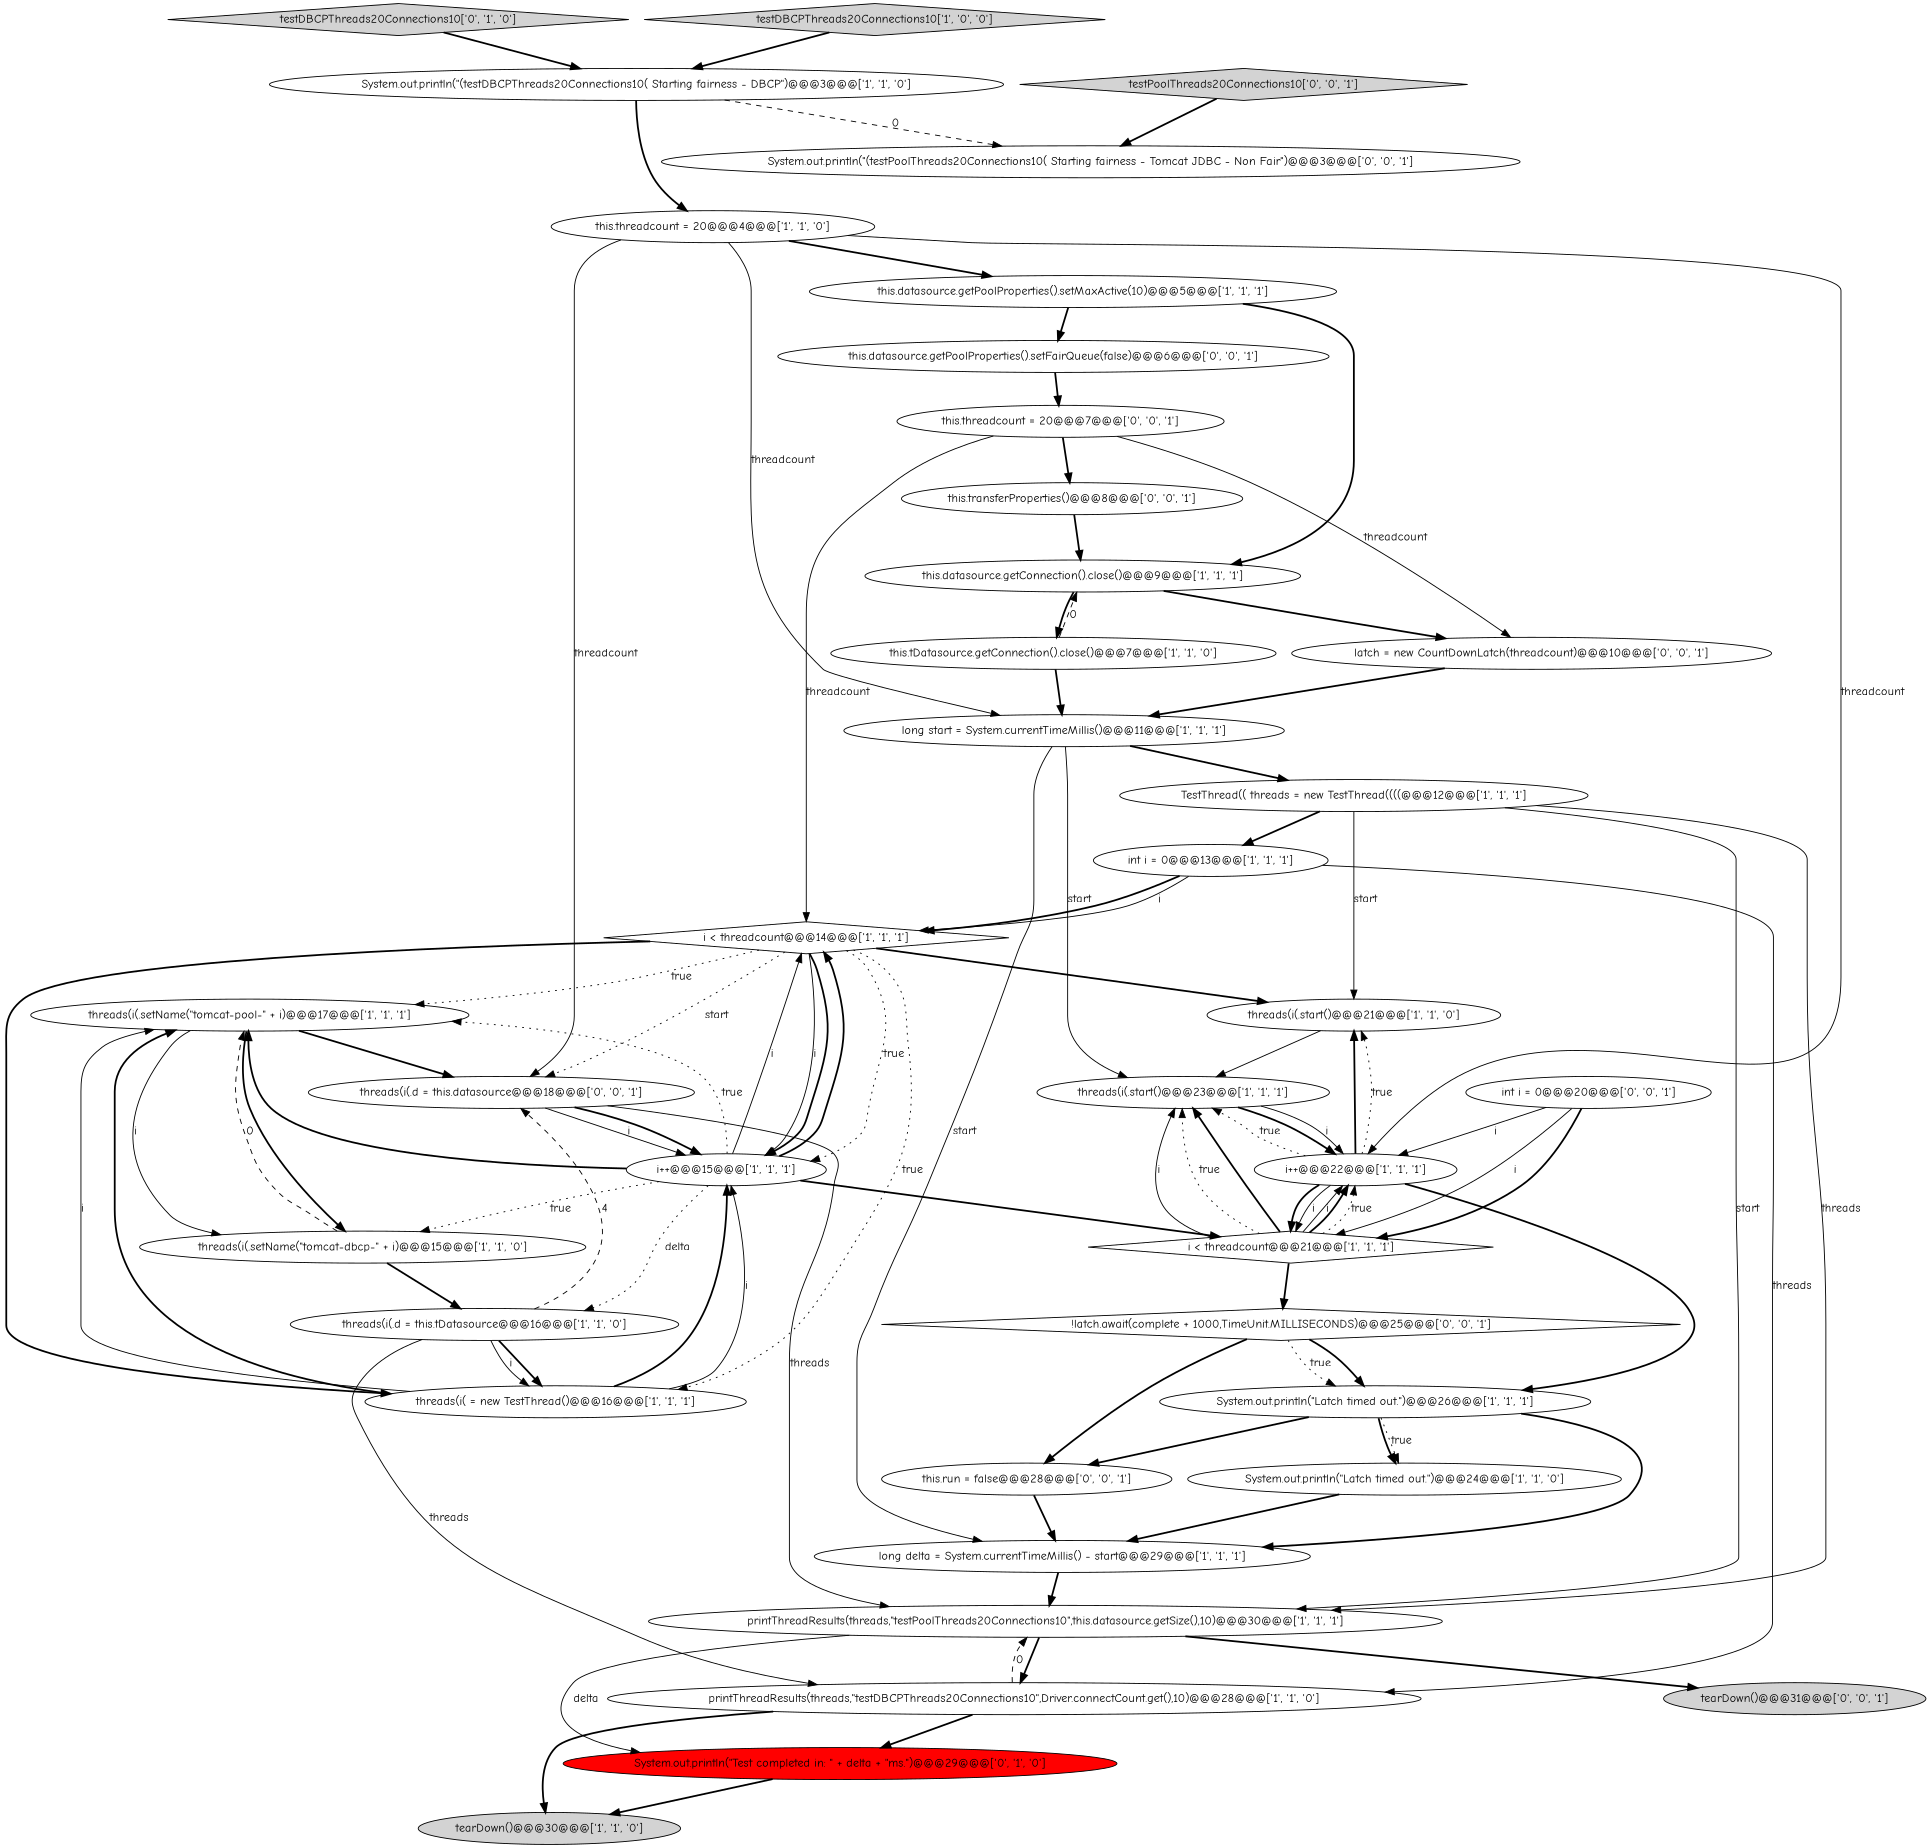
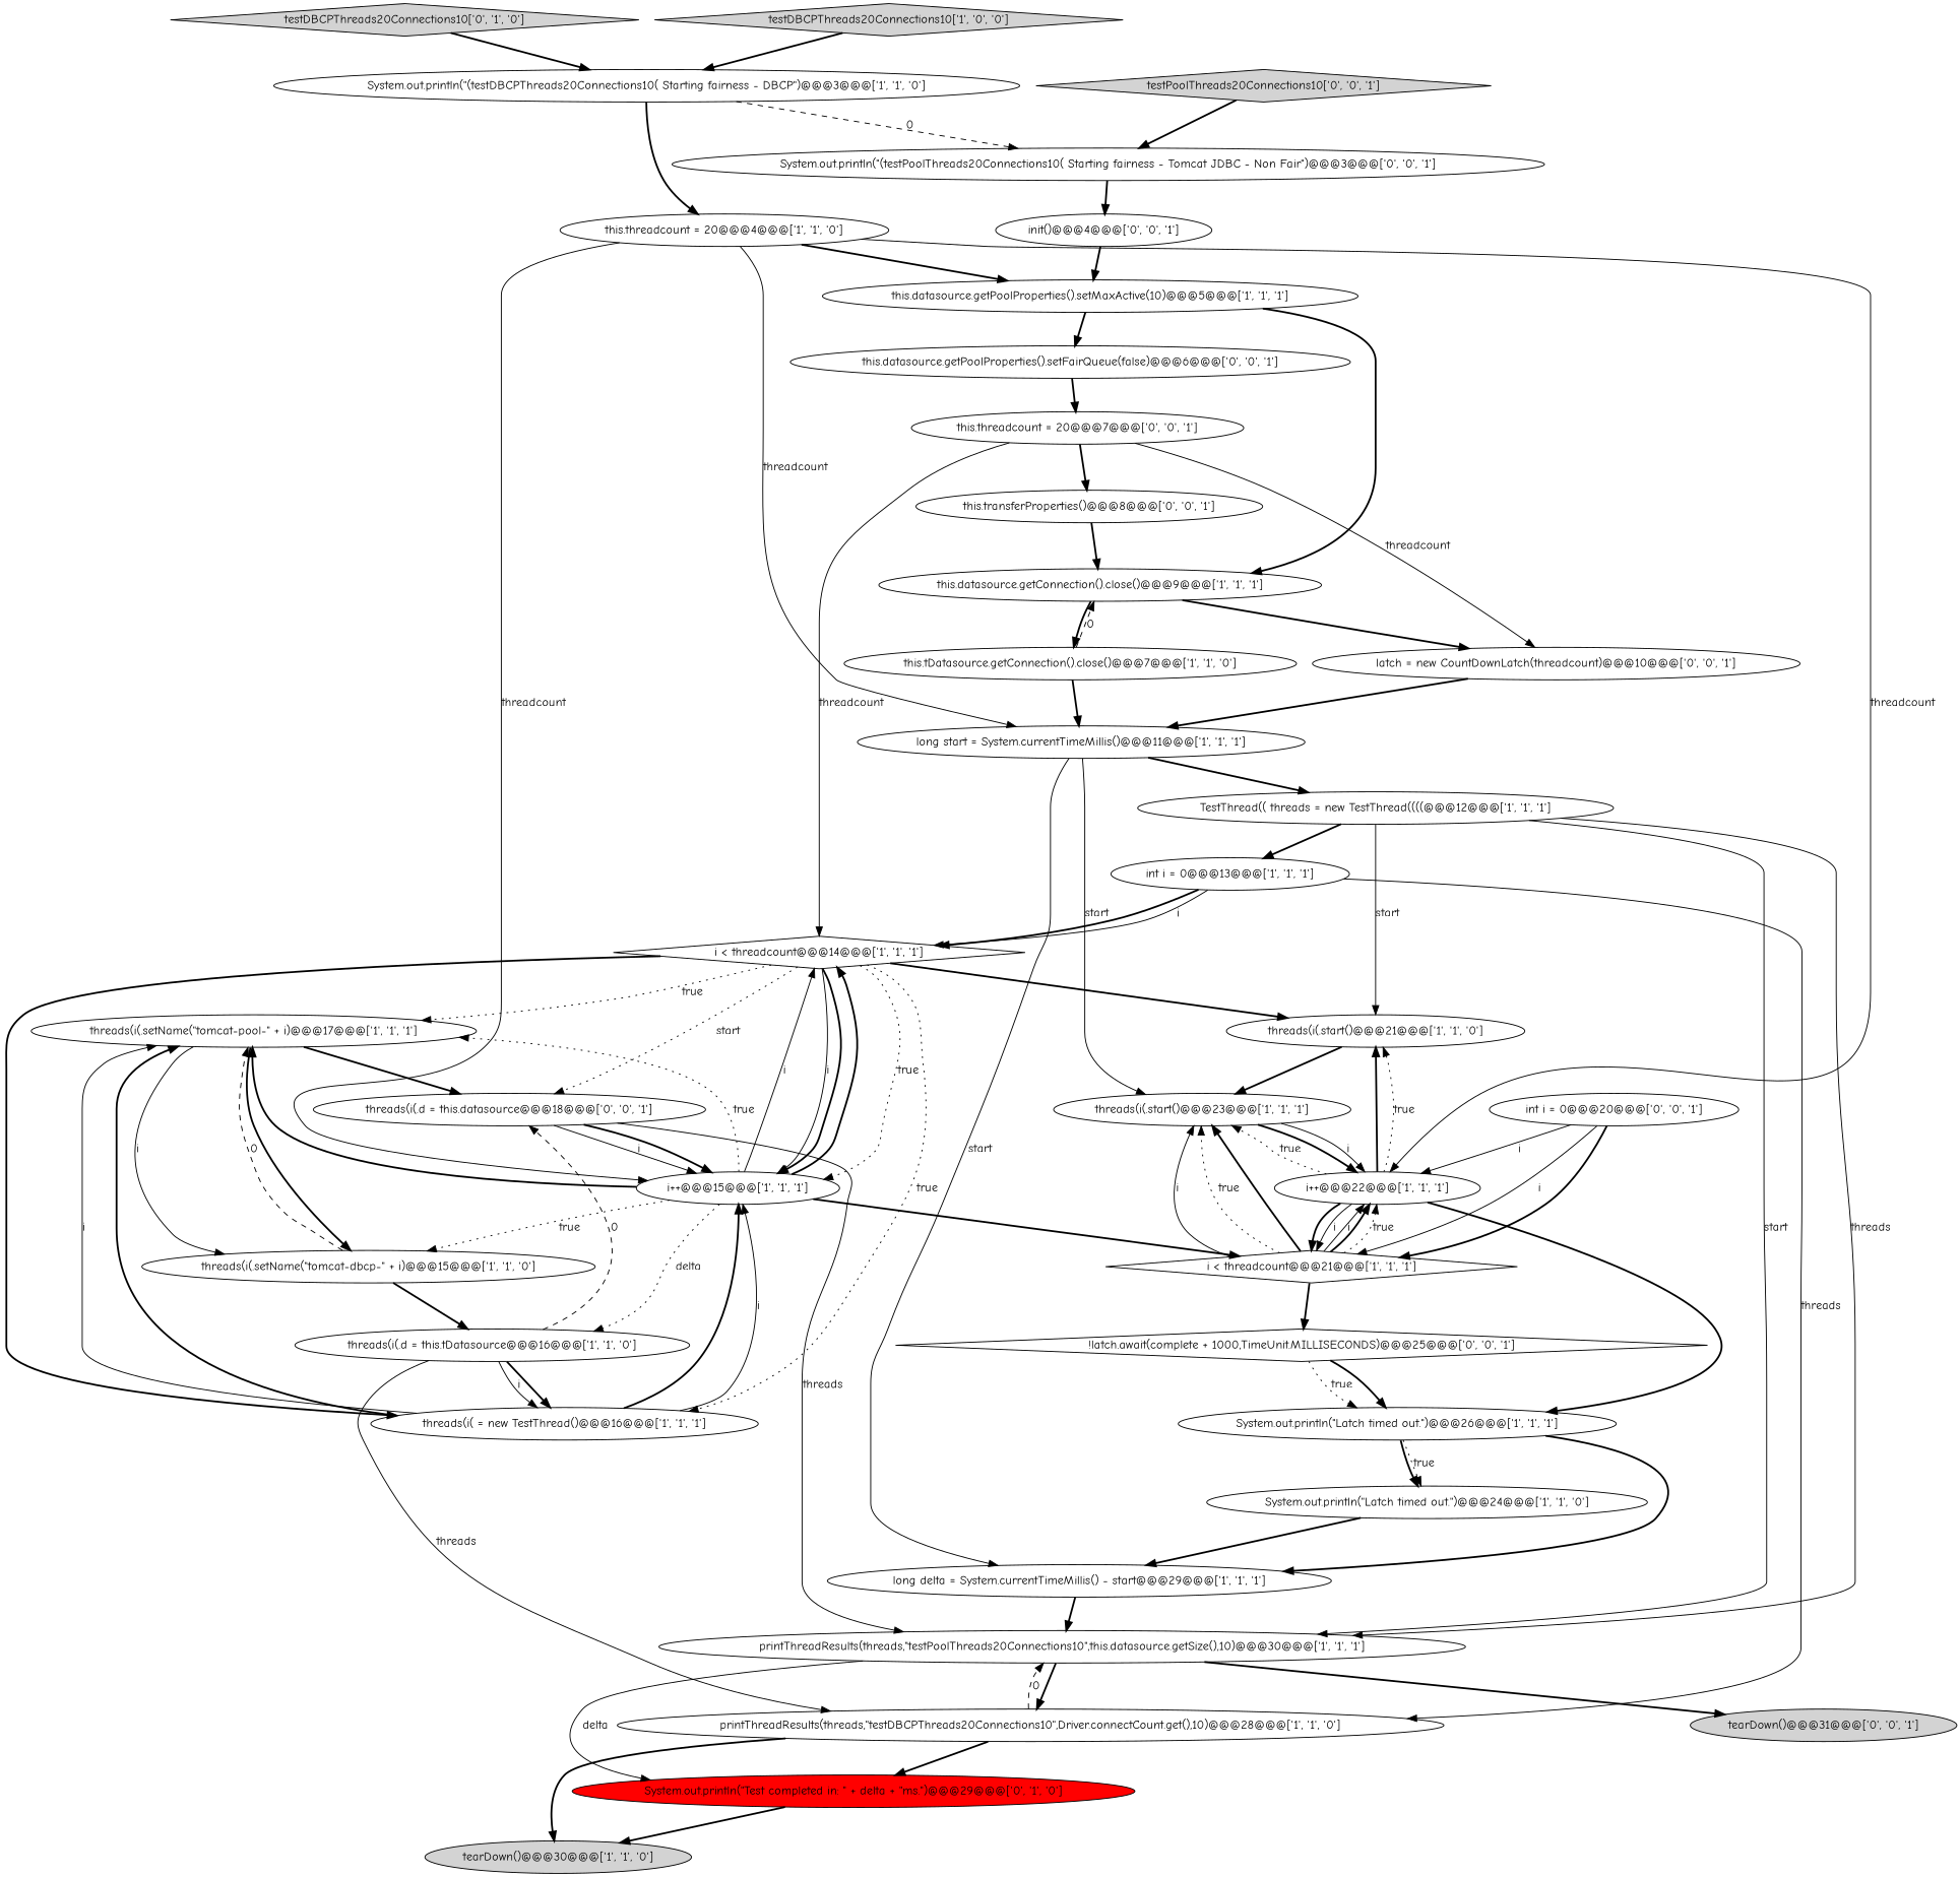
  digraph {
    fontname="Comic Neue"
    node [fillcolor=white fontname="Comic Neue" shape=ellipse style=filled]
    edge [fontname="Comic Neue" style=bold]
+   n1 [label="init()@@@4@@@['0', '0', '1']"]
    n2 [label="this.datasource.getPoolProperties().setMaxActive(10)@@@5@@@['1', '1', '1']"]
    n3 [label="this.datasource.getConnection().close()@@@9@@@['1', '1', '1']"]
    n4 [label="this.datasource.getPoolProperties().setFairQueue(false)@@@6@@@['0', '0', '1']"]
    n5 [label="latch = new CountDownLatch(threadcount)@@@10@@@['0', '0', '1']"]
    n6 [label="this.tDatasource.getConnection().close()@@@7@@@['1', '1', '0']"]
    n7 [label="long start = System.currentTimeMillis()@@@11@@@['1', '1', '1']"]
    n8 [label="TestThread(( threads = new TestThread((((@@@12@@@['1', '1', '1']"]
    n9 [label="printThreadResults(threads,\"testPoolThreads20Connections10\",this.datasource.getSize(),10)@@@30@@@['1', '1', '1']"]
    n10 [label="int i = 0@@@13@@@['1', '1', '1']"]
    n11 [label="threads(i(.start()@@@21@@@['1', '1', '0']"]
    n12 [fillcolor=lightgray label="tearDown()@@@31@@@['0', '0', '1']"]
    n13 [label="printThreadResults(threads,\"testDBCPThreads20Connections10\",Driver.connectCount.get(),10)@@@28@@@['1', '1', '0']"]
    n14 [fillcolor=red label="System.out.println(\"Test completed in: \" + delta + \"ms.\")@@@29@@@['0', '1', '0']"]
    n15 [label="i < threadcount@@@14@@@['1', '1', '1']" shape=diamond]
    n16 [label="threads(i(.start()@@@23@@@['1', '1', '1']"]
    n17 [label="this.threadcount = 20@@@7@@@['0', '0', '1']"]
    n18 [label="System.out.println(\"Latch timed out.\")@@@24@@@['1', '1', '0']"]
    n19 [label="long delta = System.currentTimeMillis() - start@@@29@@@['1', '1', '1']"]
    n20 [label="this.transferProperties()@@@8@@@['0', '0', '1']"]
    n21 [label="!latch.await(complete + 1000,TimeUnit.MILLISECONDS)@@@25@@@['0', '0', '1']" shape=diamond]
    n22 [label="System.out.println(\"Latch timed out.\")@@@26@@@['1', '1', '1']"]
-   n23 [label="this.run = false@@@28@@@['0', '0', '1']"]
    n24 [label="threads(i(.setName(\"tomcat-pool-\" + i)@@@17@@@['1', '1', '1']"]
    n25 [label="threads(i(.d = this.datasource@@@18@@@['0', '0', '1']"]
    n26 [label="i++@@@15@@@['1', '1', '1']"]
    n27 [label="threads(i( = new TestThread()@@@16@@@['1', '1', '1']"]
    n28 [label="i < threadcount@@@21@@@['1', '1', '1']" shape=diamond]
    n29 [label="i++@@@22@@@['1', '1', '1']"]
    n30 [label="threads(i(.setName(\"tomcat-dbcp-\" + i)@@@15@@@['1', '1', '0']"]
    n31 [label="threads(i(.d = this.tDatasource@@@16@@@['1', '1', '0']"]
    n32 [fillcolor=lightgray label="testPoolThreads20Connections10['0', '0', '1']" shape=diamond]
    n33 [label="System.out.println(\"(testPoolThreads20Connections10( Starting fairness - Tomcat JDBC - Non Fair\")@@@3@@@['0', '0', '1']"]
    n34 [label="System.out.println(\"(testDBCPThreads20Connections10( Starting fairness - DBCP\")@@@3@@@['1', '1', '0']"]
    n35 [label="this.threadcount = 20@@@4@@@['1', '1', '0']"]
    n36 [fillcolor=lightgray label="tearDown()@@@30@@@['1', '1', '0']"]
    n37 [label="int i = 0@@@20@@@['0', '0', '1']"]
    n38 [fillcolor=lightgray label="testDBCPThreads20Connections10['0', '1', '0']" shape=diamond]
    n39 [fillcolor=lightgray label="testDBCPThreads20Connections10['1', '0', '0']" shape=diamond]
+   n1 -> n2
    n2 -> n3
    n2 -> n4
    n3 -> n5
    n3 -> n6
    n4 -> n17
    n5 -> n7
    n6 -> n3 [label=0 style=dashed]
    n6 -> n7
    n7 -> n8
    n7 -> n16 [label=start style=solid]
    n7 -> n19 [label=start style=solid]
    n8 -> n9 [label=start style=solid]
    n8 -> n9 [label=threads style=solid]
    n8 -> n10
    n8 -> n11 [label=start style=solid]
    n9 -> n12
    n9 -> n13
    n9 -> n14 [label=delta style=solid]
    n10 -> n13 [label=threads style=solid]
    n10 -> n15
    n10 -> n15 [label=i style=solid]
-   n11 -> n16 [style=solid]
+   n11 -> n16
    n13 -> n9 [label=0 style=dashed]
    n13 -> n14
    n13 -> n36
    n14 -> n36
    n15 -> n11
    n15 -> n24 [label=true style=dotted]
    n15 -> n25 [label=start style=dotted]
    n15 -> n26 [label=true style=dotted]
    n15 -> n26 [label=i style=solid]
    n15 -> n26
    n15 -> n27
    n15 -> n27 [label=true style=dotted]
    n16 -> n29
    n16 -> n29 [label=i style=solid]
    n17 -> n5 [label=threadcount style=solid]
    n17 -> n15 [label=threadcount style=solid]
    n17 -> n20
    n18 -> n19
    n19 -> n9
    n20 -> n3
    n21 -> n22
    n21 -> n22 [label=true style=dotted]
-   n21 -> n23
    n22 -> n18 [label=true style=dotted]
    n22 -> n18
    n22 -> n19
-   n22 -> n23
-   n23 -> n19
    n24 -> n25
    n24 -> n30
    n24 -> n30 [label=i style=solid]
    n25 -> n9 [label=threads style=solid]
    n25 -> n26 [label=i style=solid]
    n25 -> n26
    n26 -> n15 [label=i style=solid]
    n26 -> n15
    n26 -> n24 [label=true style=dotted]
    n26 -> n24
    n26 -> n28
    n26 -> n30 [label=true style=dotted]
    n26 -> n31 [label=delta style=dotted]
    n27 -> n24 [label=i style=solid]
    n27 -> n24
    n27 -> n26 [label=i style=solid]
    n27 -> n26
    n28 -> n16
    n28 -> n16 [label=i style=solid]
    n28 -> n16 [label=true style=dotted]
    n28 -> n21
    n28 -> n29 [label=i style=solid]
    n28 -> n29
    n28 -> n29 [label=true style=dotted]
    n29 -> n11 [label=true style=dotted]
    n29 -> n11
    n29 -> n16 [label=true style=dotted]
    n29 -> n22
    n29 -> n28 [label=i style=solid]
    n29 -> n28
    n30 -> n24 [label=0 style=dashed]
    n30 -> n31
    n31 -> n13 [label=threads style=solid]
-   n31 -> n25 [label=4 style=dashed]
+   n31 -> n25 [label=0 style=dashed]
    n31 -> n27
    n31 -> n27 [label=i style=solid]
    n32 -> n33
+   n33 -> n1
    n34 -> n33 [label=0 style=dashed]
    n34 -> n35
    n35 -> n2
    n35 -> n7 [label=threadcount style=solid]
-   n35 -> n25 [label=threadcount style=solid]
+   n35 -> n26 [label=threadcount style=solid]
    n35 -> n29 [label=threadcount style=solid]
    n37 -> n28 [label=i style=solid]
    n37 -> n28
    n37 -> n29 [label=i style=solid]
    n38 -> n34
    n39 -> n34
  }
